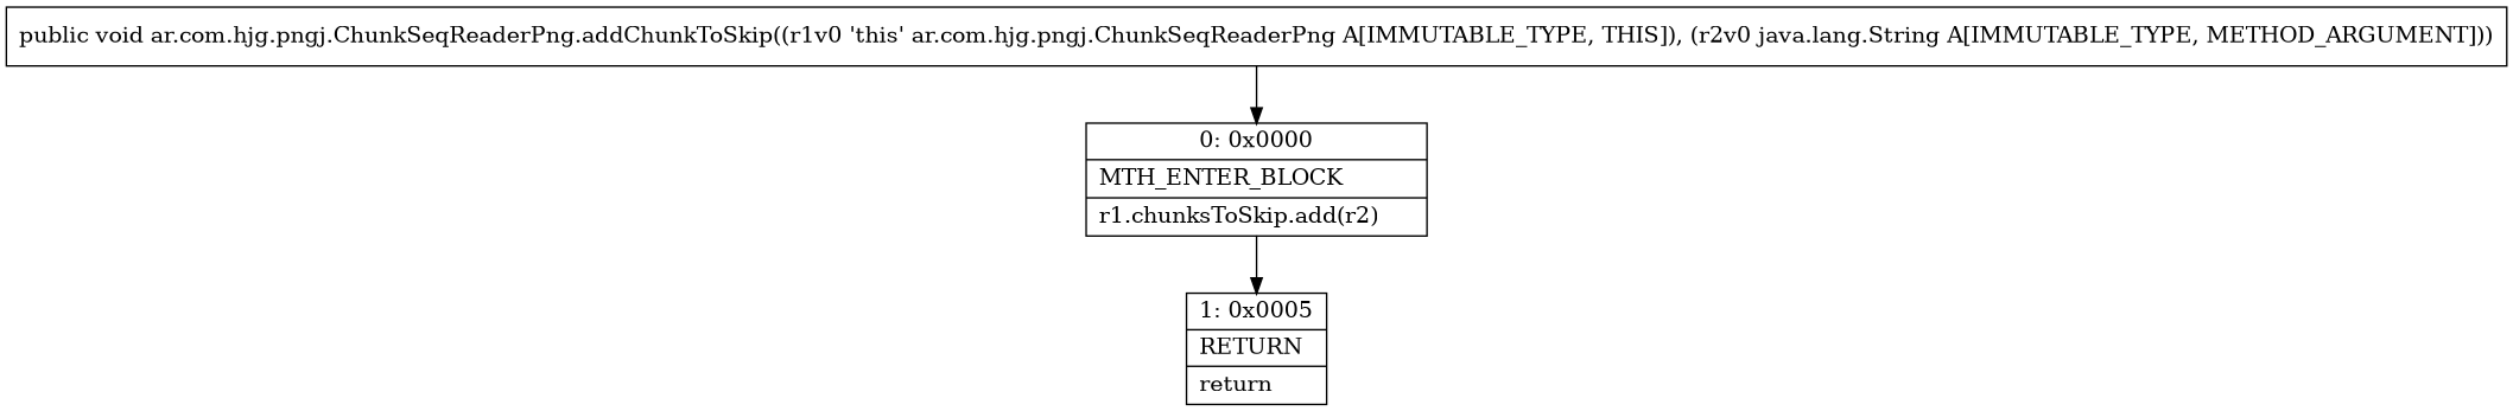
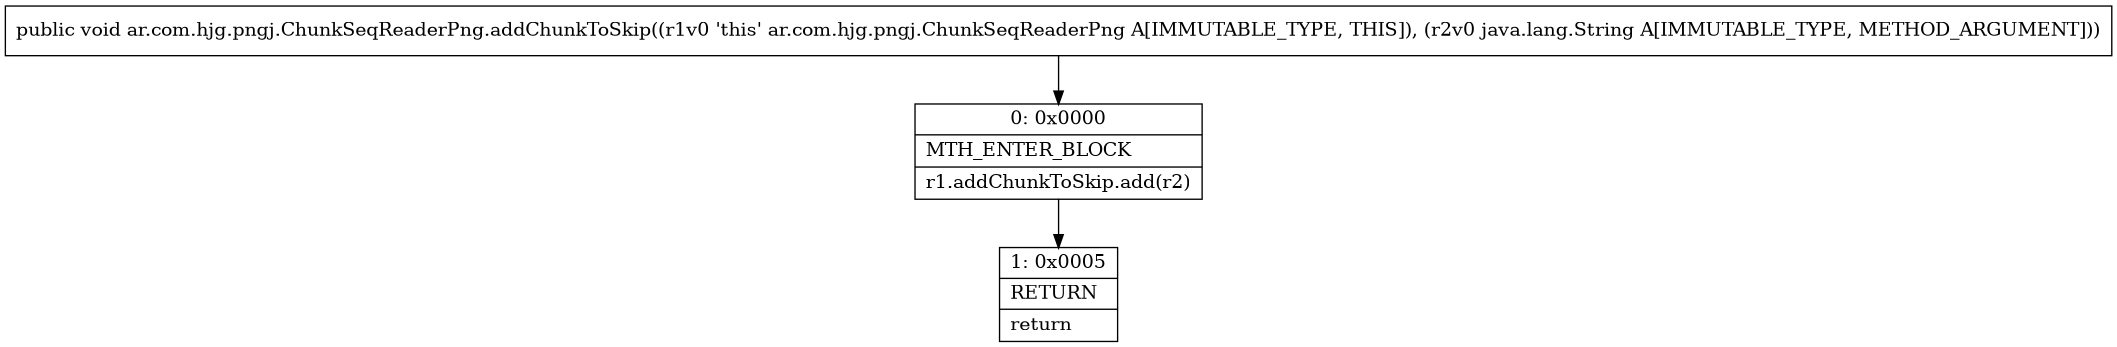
  digraph {
    node [shape=record]
-   n1 [label="{0\:\ 0x0000|MTH_ENTER_BLOCK\l|r1.chunksToSkip.add(r2)\l}"]
+   n1 [label="{0\:\ 0x0000|MTH_ENTER_BLOCK\l|r1.addChunkToSkip.add(r2)\l}"]
    n2 [label="{1\:\ 0x0005|RETURN\l|return\l}"]
    n3 [label="{public void ar.com.hjg.pngj.ChunkSeqReaderPng.addChunkToSkip((r1v0 'this' ar.com.hjg.pngj.ChunkSeqReaderPng A[IMMUTABLE_TYPE, THIS]), (r2v0 java.lang.String A[IMMUTABLE_TYPE, METHOD_ARGUMENT])) }"]
    n1 -> n2
    n3 -> n1
  }
